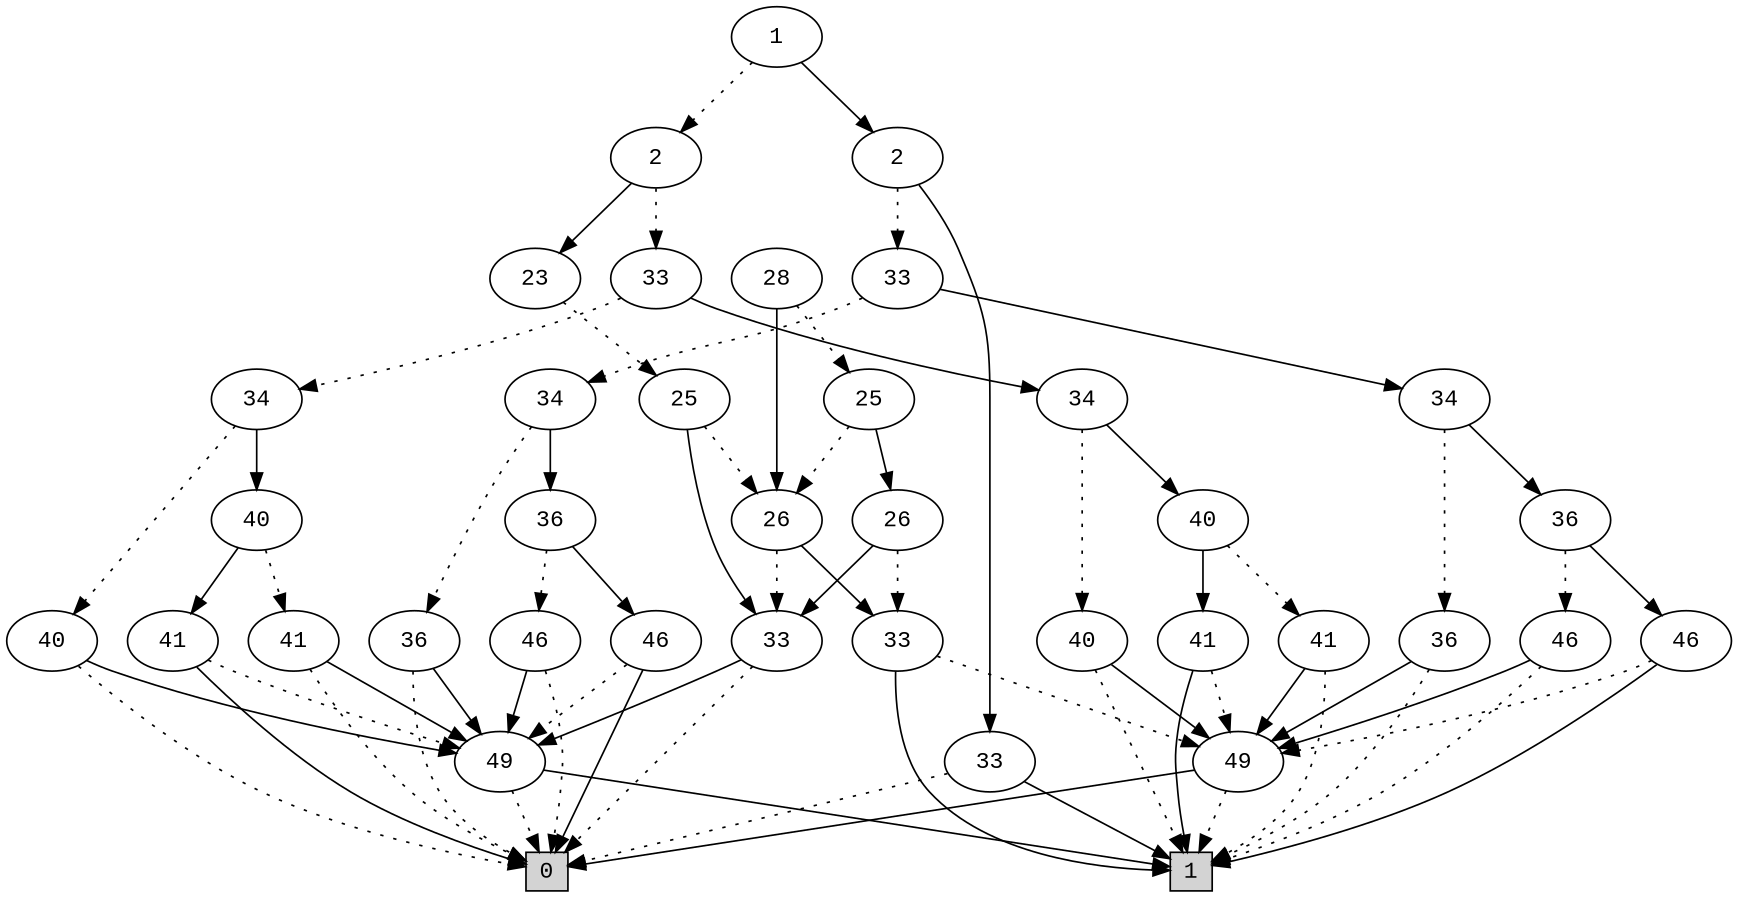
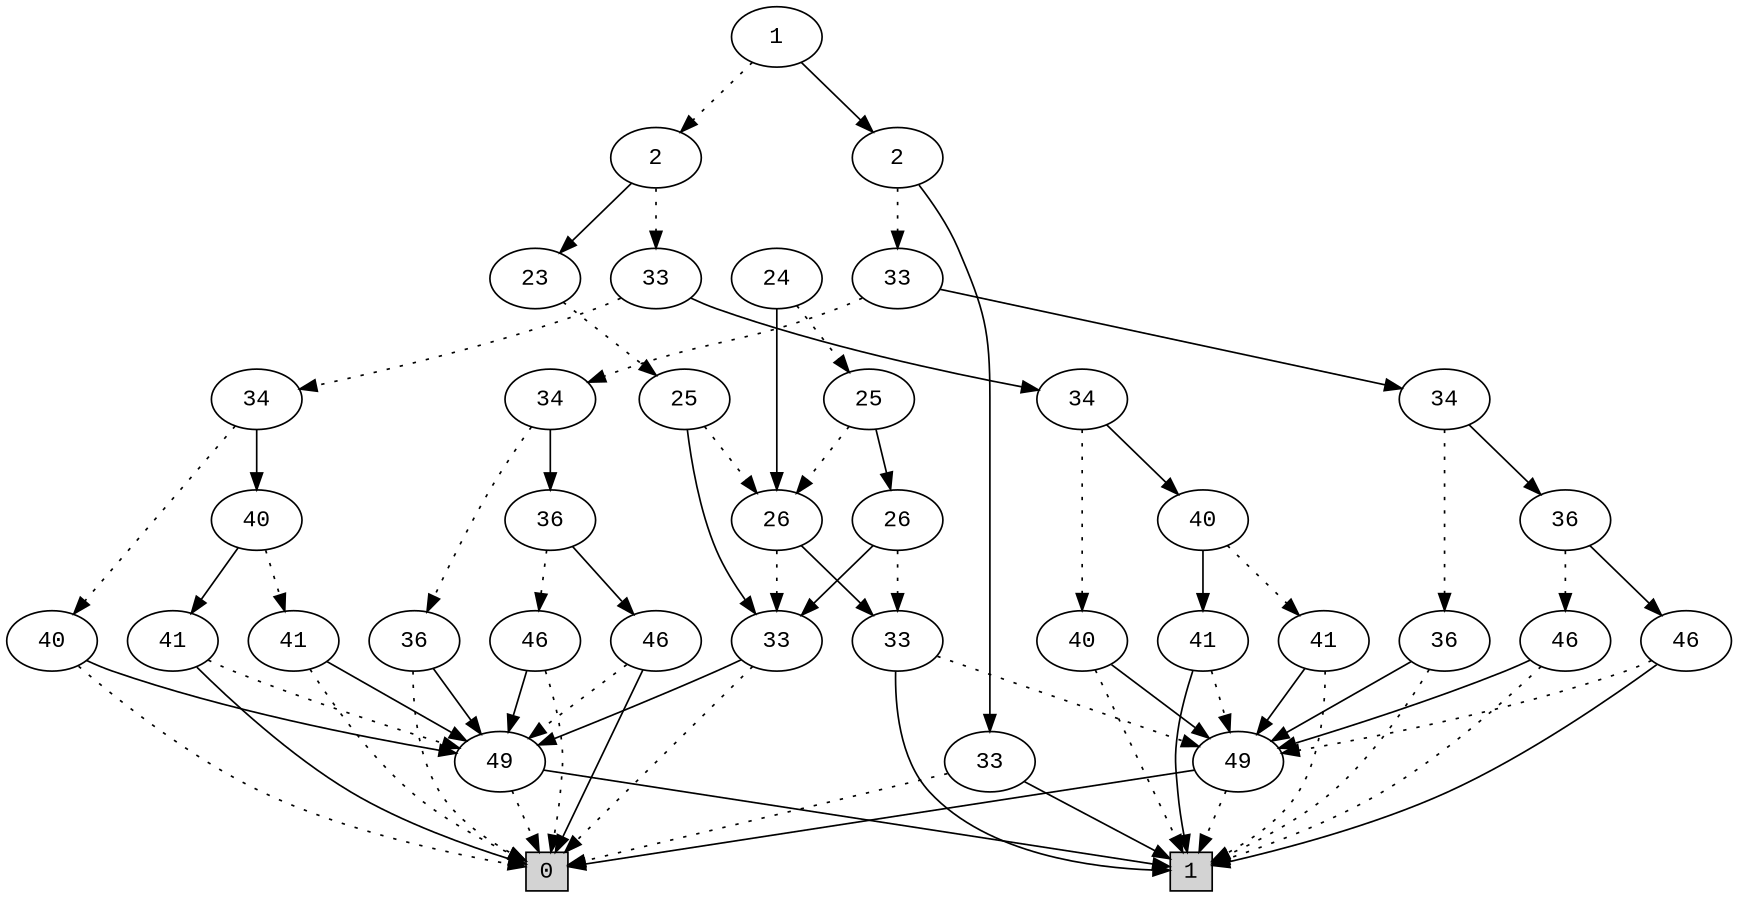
  digraph {
    fontname="Liberation Mono"
    node [fontname="Liberation Mono"]
    edge [fontname="Liberation Mono" style=dotted]
    n1 [height=0.3 label=0 shape=box style=filled width=0.3]
    n2 [height=0.3 label=1 shape=box style=filled width=0.3]
    n3 [label=1]
    n4 [label=2]
    n5 [label=2]
    n6 [label=33]
    n7 [label=23]
    n8 [label=33]
    n9 [label=33]
    n10 [label=34]
    n11 [label=34]
    n12 [label=25]
    n13 [label=34]
    n14 [label=34]
    n15 [label=40]
    n16 [label=40]
    n17 [label=40]
    n18 [label=40]
    n19 [label=26]
    n20 [label=33]
-   n21 [label=28]
+   n21 [label=24]
    n22 [label=25]
    n23 [label=49]
    n24 [label=41]
    n25 [label=41]
    n26 [label=49]
    n27 [label=41]
    n28 [label=41]
    n29 [label=33]
    n30 [label=26]
    n31 [label=36]
    n32 [label=36]
    n33 [label=36]
    n34 [label=36]
    n35 [label=46]
    n36 [label=46]
    n37 [label=46]
    n38 [label=46]
    n3 -> n4
    n3 -> n5 [style=filled]
    n4 -> n6
    n4 -> n7 [style=filled]
    n5 -> n8
    n5 -> n9 [style=filled]
    n6 -> n10
    n6 -> n11 [style=filled]
    n7 -> n12
    n8 -> n13
    n8 -> n14 [style=filled]
    n9 -> n1
    n9 -> n2 [style=filled]
    n10 -> n15
    n10 -> n16 [style=filled]
    n11 -> n17
    n11 -> n18 [style=filled]
    n12 -> n19
    n12 -> n20 [style=filled]
    n13 -> n31
    n13 -> n32 [style=filled]
    n14 -> n33
    n14 -> n34 [style=filled]
    n15 -> n1
    n15 -> n23 [style=filled]
    n16 -> n24
    n16 -> n25 [style=filled]
    n17 -> n2
    n17 -> n26 [style=filled]
    n18 -> n27
    n18 -> n28 [style=filled]
    n19 -> n20
    n19 -> n29 [style=filled]
    n20 -> n1
    n20 -> n23 [style=filled]
    n21 -> n19 [style=filled]
    n21 -> n22
    n22 -> n19
    n22 -> n30 [style=filled]
    n23 -> n1
    n23 -> n2 [style=filled]
    n24 -> n1
    n24 -> n23 [style=filled]
    n25 -> n1 [style=filled]
    n25 -> n23
    n26 -> n1 [style=filled]
    n26 -> n2
    n27 -> n2
    n27 -> n26 [style=filled]
    n28 -> n2 [style=filled]
    n28 -> n26
    n29 -> n2 [style=filled]
    n29 -> n26
    n30 -> n20 [style=filled]
    n30 -> n29
    n31 -> n1
    n31 -> n23 [style=filled]
    n32 -> n35
    n32 -> n36 [style=filled]
    n33 -> n2
    n33 -> n26 [style=filled]
    n34 -> n37
    n34 -> n38 [style=filled]
    n35 -> n1
    n35 -> n23 [style=filled]
    n36 -> n1 [style=filled]
    n36 -> n23
    n37 -> n2
    n37 -> n26 [style=filled]
    n38 -> n2 [style=filled]
    n38 -> n26
  }
